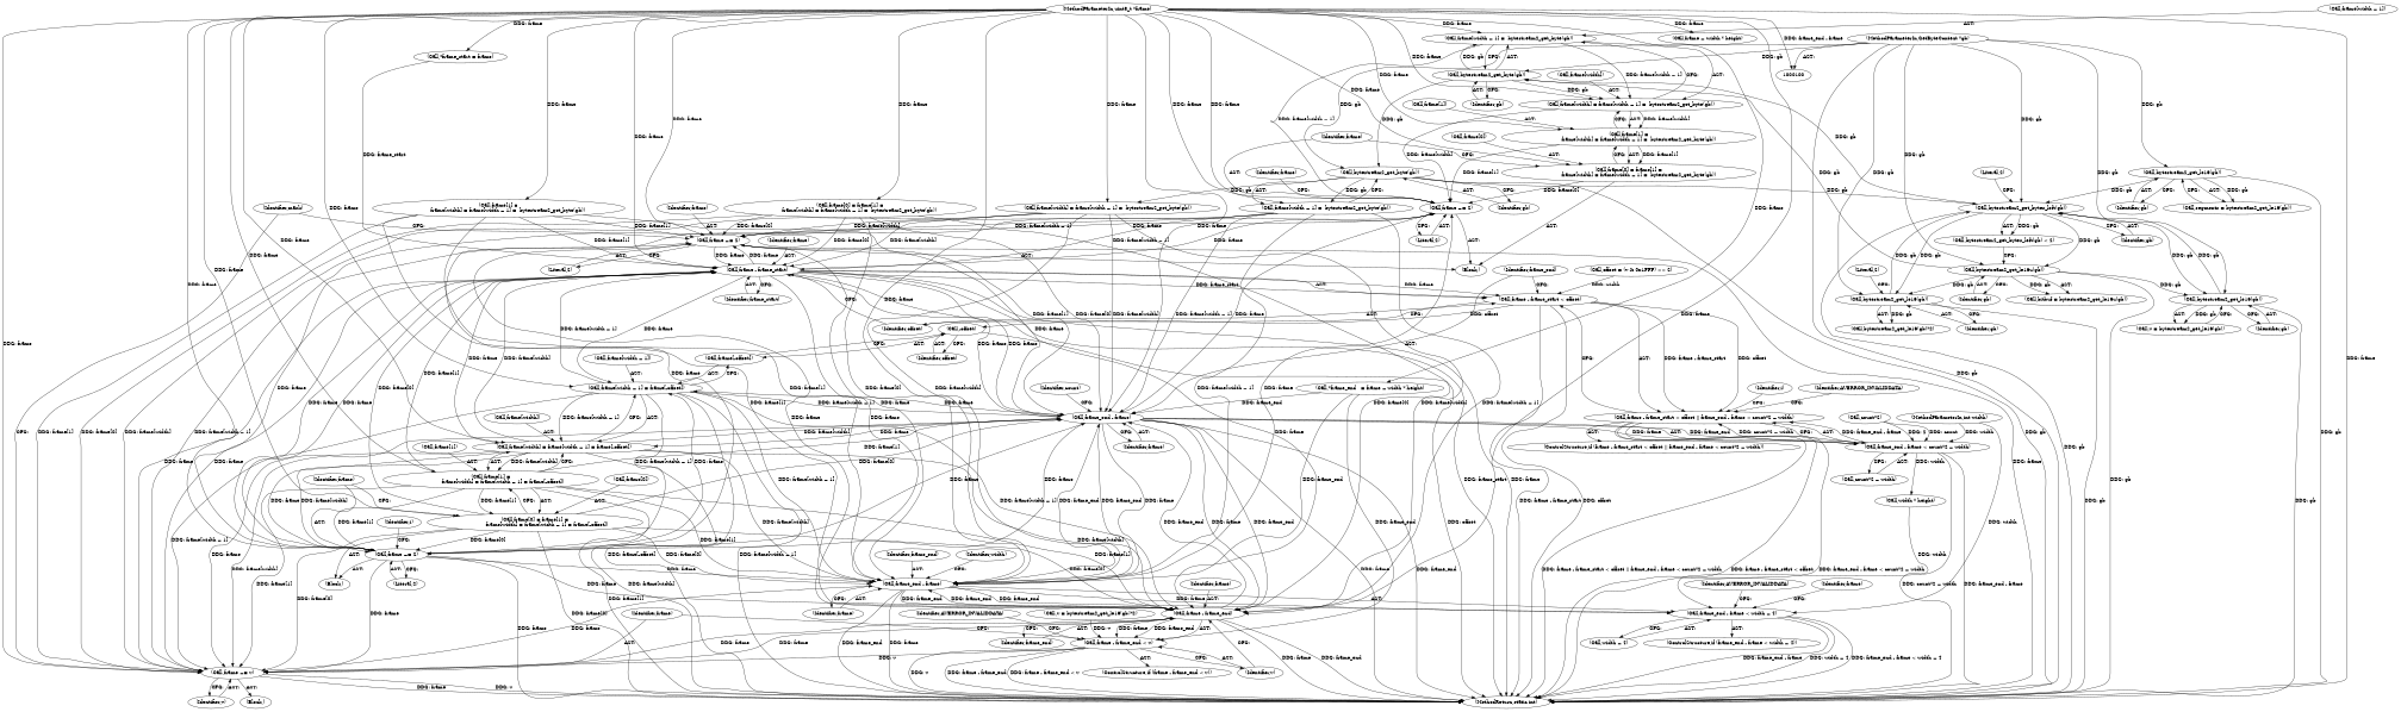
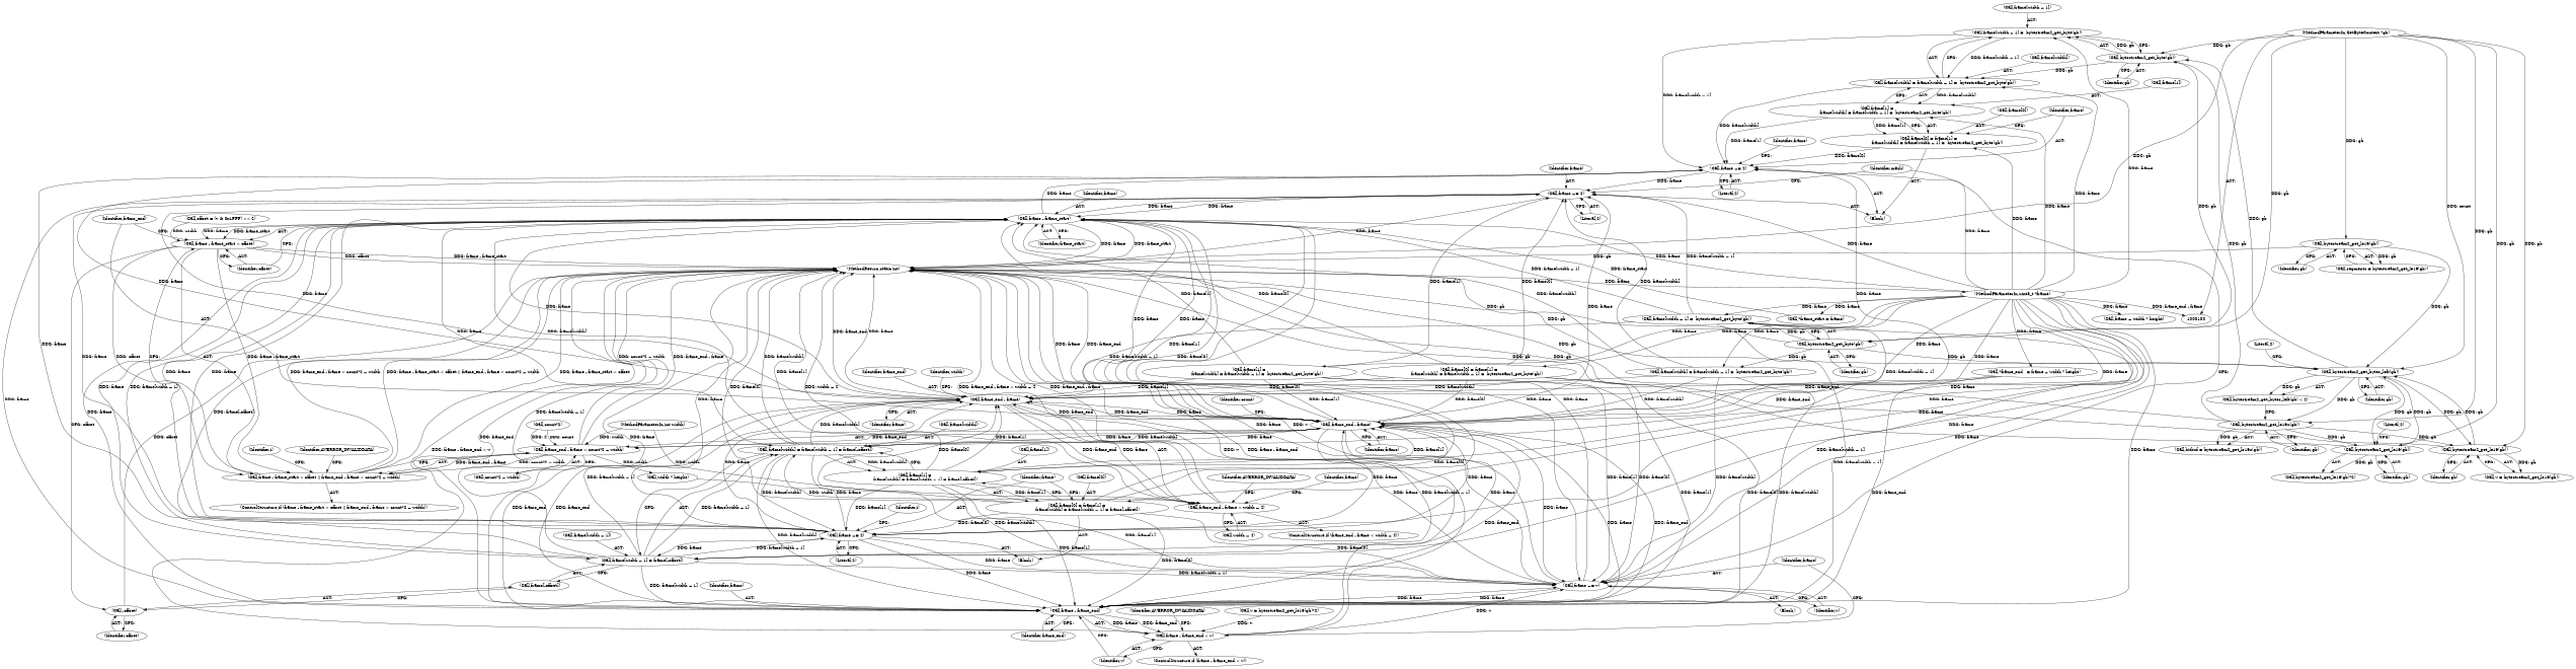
  digraph {
    n1 [label="(Call,frame[width + 1] =  bytestream2_get_byte(gb))"]
    n2 [label="(Call,bytestream2_get_byte(gb))"]
    n3 [label="(Call,frame[width] = frame[width + 1] =  bytestream2_get_byte(gb))"]
    n4 [label="(Call,frame += 2)"]
    n5 [label="(Call,bytestream2_get_byte(gb))"]
    n6 [label="(Identifier,gb)"]
    n7 [label="(Call,frame[1] =\n             frame[width] = frame[width + 1] =  bytestream2_get_byte(gb))"]
    n8 [label="(Call,frame += 2)"]
    n9 [label="(Block,)"]
    n10 [label="(Literal,2)"]
    n11 [label="(MethodParameterIn,uint8_t *frame)"]
    n12 [label="(Call,frame[0] = frame[1] =\n             frame[width] = frame[width + 1] =  bytestream2_get_byte(gb))"]
    n13 [label="(Call,frame - frame_start)"]
    n14 [label="(Call,frame_end - frame)"]
    n15 [label="(Call,frame[width] = frame[width + 1] = frame[-offset])"]
    n16 [label="(Call,frame[1] =\n                frame[width] = frame[width + 1] = frame[-offset])"]
    n17 [label="(Call,frame[0] = frame[1] =\n                frame[width] = frame[width + 1] = frame[-offset])"]
    n18 [label="(Call,frame += 2)"]
    n19 [label="(Call,frame[width + 1] = frame[-offset])"]
    n20 [label="(Call,frame - frame_end)"]
    n21 [label="(Call,frame += v)"]
    n22 [label="(Call,frame_end - frame)"]
    n23 [label="(Call,*frame_start = frame)"]
    n24 [label="(Call,frame[width] = frame[width + 1] =  bytestream2_get_byte(gb))"]
    n25 [label="(Call,frame[1] =\n            frame[width] = frame[width + 1] =  bytestream2_get_byte(gb))"]
    n26 [label="(MethodReturn,static int)"]
    n27 [label="(Call,*frame_end   = frame + width * height)"]
    n28 [label="(Call,frame[0] = frame[1] =\n            frame[width] = frame[width + 1] =  bytestream2_get_byte(gb))"]
    n29 [label="(Call,frame + width * height)"]
    n30 [label="(Call,frame[width + 1] =  bytestream2_get_byte(gb))"]
    1000100
    n32 [label="(Literal,2)"]
    n33 [label="(Call,frame - frame_start < offset)"]
    n34 [label="(Identifier,frame_start)"]
    n35 [label="(Call,frame_end - frame < count*2 + width)"]
    n36 [label="(Identifier,frame)"]
    n37 [label="(Block,)"]
    n38 [label="(Literal,2)"]
    n39 [label="(Call,frame[-offset])"]
    n40 [label="(Call,frame - frame_end < v)"]
    n41 [label="(Identifier,frame_end)"]
    n42 [label="(Block,)"]
    n43 [label="(Identifier,v)"]
    n44 [label="(Call,frame_end - frame < width + 4)"]
    n45 [label="(Identifier,frame)"]
    n46 [label="(Call,bytestream2_get_bytes_left(gb))"]
    n47 [label="(Identifier,gb)"]
    n48 [label="(Call,bytestream2_get_le16(gb))"]
    n49 [label="(Call,bytestream2_get_le16u(gb))"]
    n50 [label="(Call,bytestream2_get_le16(gb))"]
    n51 [label="(Identifier,gb)"]
    n52 [label="(Call,bytestream2_get_bytes_left(gb) < 2)"]
    n53 [label="(Identifier,gb)"]
    n54 [label="(Call,bytestream2_get_le16(gb)*2)"]
    n55 [label="(Identifier,gb)"]
    n56 [label="(Call,bitbuf = bytestream2_get_le16u(gb))"]
    n57 [label="(Call,v = bytestream2_get_le16(gb))"]
    n58 [label="(Identifier,gb)"]
    n59 [label="(MethodParameterIn,GetByteContext *gb)"]
    n60 [label="(Call,bytestream2_get_le16(gb))"]
    n61 [label="(Identifier,gb)"]
    n62 [label="(Call,segments = bytestream2_get_le16(gb))"]
    n63 [label="(Call,frame - frame_start < offset || frame_end - frame < count*2 + width)"]
    n64 [label="(Call,-offset)"]
    n65 [label="(Identifier,offset)"]
    n66 [label="(ControlStructure,if (frame - frame_start < offset || frame_end - frame < count*2 + width))"]
    n67 [label="(Identifier,offset)"]
    n68 [label="(Call,count*2 + width)"]
    n69 [label="(Call,width * height)"]
    n70 [label="(ControlStructure,if (frame - frame_end < v))"]
    n71 [label="(Identifier,v)"]
    n72 [label="(ControlStructure,if (frame_end - frame < width + 4))"]
    n73 [label="(Call,width + 4)"]
    n74 [label="(Call,frame[0])"]
    n75 [label="(Literal,2)"]
    n76 [label="(Identifier,AVERROR_INVALIDDATA)"]
    n77 [label="(Identifier,AVERROR_INVALIDDATA)"]
    n78 [label="(Identifier,mask)"]
    n79 [label="(Identifier,frame_end)"]
    n80 [label="(Identifier,frame_end)"]
    n81 [label="(Literal,2)"]
    n82 [label="(Identifier,frame)"]
    n83 [label="(Identifier,count)"]
    n84 [label="(Call,frame[width])"]
    n85 [label="(Call,frame[1])"]
    n86 [label="(Call,frame[0])"]
    n87 [label="(Identifier,frame)"]
    n88 [label="(Call,frame[width + 1])"]
    n89 [label="(Identifier,i)"]
    n90 [label="(Call,offset = (v & 0x1FFF) << 2)"]
    n91 [label="(Identifier,frame)"]
    n92 [label="(Call,v = bytestream2_get_le16(gb)*2)"]
    n93 [label="(Identifier,frame)"]
    n94 [label="(Call,frame[width + 1])"]
    n95 [label="(MethodParameterIn,int width)"]
    n96 [label="(Identifier,frame)"]
    n97 [label="(Identifier,frame)"]
    n98 [label="(Identifier,i)"]
    n99 [label="(Identifier,AVERROR_INVALIDDATA)"]
    n100 [label="(Call,count*2)"]
    n101 [label="(Call,frame[width])"]
    n102 [label="(Identifier,frame)"]
    n103 [label="(Identifier,frame)"]
    n104 [label="(Identifier,width)"]
    n105 [label="(Call,frame[1])"]
    n1 -> n2 [label="CFG: "]
    n1 -> n3 [label="AST: "]
    n1 -> n3 [label="DDG: frame[width + 1]"]
    n1 -> n4 [label="DDG: frame[width + 1]"]
    n2 -> n1 [label="AST: "]
    n2 -> n1 [label="DDG: gb"]
    n2 -> n3 [label="DDG: gb"]
    n2 -> n5 [label="DDG: gb"]
    n2 -> n6 [label="CFG: "]
    n3 -> n1 [label="CFG: "]
    n3 -> n4 [label="DDG: frame[width]"]
    n3 -> n7 [label="AST: "]
    n3 -> n7 [label="DDG: frame[width]"]
    n4 -> n8 [label="DDG: frame"]
    n4 -> n9 [label="AST: "]
    n4 -> n10 [label="CFG: "]
    n5 -> n24 [label="DDG: gb"]
    n5 -> n26 [label="DDG: gb"]
    n5 -> n30 [label="AST: "]
    n5 -> n30 [label="DDG: gb"]
    n5 -> n46 [label="DDG: gb"]
    n5 -> n47 [label="CFG: "]
    n6 -> n2 [label="AST: "]
    n7 -> n3 [label="CFG: "]
    n7 -> n4 [label="DDG: frame[1]"]
    n7 -> n12 [label="AST: "]
    n7 -> n12 [label="DDG: frame[1]"]
    n8 -> n9 [label="AST: "]
    n8 -> n13 [label="DDG: frame"]
    n8 -> n20 [label="DDG: frame"]
    n8 -> n22 [label="DDG: frame"]
    n8 -> n26 [label="DDG: frame"]
    n8 -> n32 [label="CFG: "]
    n10 -> n4 [label="AST: "]
    n11 -> n1 [label="DDG: frame"]
    n11 -> n3 [label="DDG: frame"]
    n11 -> n4 [label="DDG: frame"]
    n11 -> n7 [label="DDG: frame"]
    n11 -> n8 [label="DDG: frame"]
    n11 -> n12 [label="DDG: frame"]
    n11 -> n13 [label="DDG: frame"]
    n11 -> n14 [label="DDG: frame"]
    n11 -> n15 [label="DDG: frame"]
    n11 -> n16 [label="DDG: frame"]
    n11 -> n17 [label="DDG: frame"]
    n11 -> n18 [label="DDG: frame"]
    n11 -> n19 [label="DDG: frame"]
    n11 -> n20 [label="DDG: frame"]
    n11 -> n21 [label="DDG: frame"]
    n11 -> n22 [label="DDG: frame"]
    n11 -> n23 [label="DDG: frame"]
    n11 -> n24 [label="DDG: frame"]
    n11 -> n25 [label="DDG: frame"]
-   n11 -> n26 [label="DDG: frame"]
+   n26 -> n11 [label="DDG: frame"]
    n11 -> n27 [label="DDG: frame"]
    n11 -> n28 [label="DDG: frame"]
    n11 -> n29 [label="DDG: frame"]
    n11 -> n30 [label="DDG: frame"]
    n11 -> 1000100 [label="DDG: frame_end - frame"]
    n12 -> n4 [label="DDG: frame[0]"]
    n12 -> n7 [label="CFG: "]
    n12 -> n9 [label="AST: "]
    n13 -> n4 [label="DDG: frame"]
    n13 -> n8 [label="DDG: frame"]
    n13 -> n14 [label="DDG: frame"]
    n13 -> n15 [label="DDG: frame"]
    n13 -> n18 [label="DDG: frame"]
    n13 -> n19 [label="DDG: frame"]
    n13 -> n20 [label="DDG: frame"]
    n13 -> n21 [label="DDG: frame"]
    n13 -> n22 [label="DDG: frame"]
    n13 -> n26 [label="DDG: frame_start"]
    n13 -> n26 [label="DDG: frame"]
    n13 -> n33 [label="AST: "]
    n13 -> n33 [label="DDG: frame"]
    n13 -> n33 [label="DDG: frame_start"]
    n13 -> n34 [label="CFG: "]
    n14 -> n4 [label="DDG: frame"]
    n14 -> n8 [label="DDG: frame"]
    n14 -> n13 [label="DDG: frame"]
    n14 -> n15 [label="DDG: frame"]
    n14 -> n18 [label="DDG: frame"]
    n14 -> n19 [label="DDG: frame"]
    n14 -> n20 [label="DDG: frame"]
    n14 -> n20 [label="DDG: frame_end"]
    n14 -> n21 [label="DDG: frame"]
    n14 -> n22 [label="DDG: frame_end"]
    n14 -> n22 [label="DDG: frame"]
    n14 -> n26 [label="DDG: frame"]
    n14 -> n26 [label="DDG: frame_end"]
    n14 -> n35 [label="AST: "]
    n14 -> n35 [label="DDG: frame_end"]
    n14 -> n35 [label="DDG: frame"]
    n14 -> n36 [label="CFG: "]
    n15 -> n13 [label="DDG: frame[width]"]
    n15 -> n14 [label="DDG: frame[width]"]
    n15 -> n16 [label="AST: "]
    n15 -> n16 [label="DDG: frame[width]"]
    n15 -> n18 [label="DDG: frame[width]"]
    n15 -> n19 [label="CFG: "]
    n15 -> n20 [label="DDG: frame[width]"]
    n15 -> n21 [label="DDG: frame[width]"]
    n15 -> n22 [label="DDG: frame[width]"]
    n15 -> n26 [label="DDG: frame[width]"]
    n16 -> n13 [label="DDG: frame[1]"]
    n16 -> n14 [label="DDG: frame[1]"]
    n16 -> n15 [label="CFG: "]
    n16 -> n17 [label="AST: "]
    n16 -> n17 [label="DDG: frame[1]"]
    n16 -> n18 [label="DDG: frame[1]"]
    n16 -> n20 [label="DDG: frame[1]"]
    n16 -> n21 [label="DDG: frame[1]"]
    n16 -> n22 [label="DDG: frame[1]"]
    n16 -> n26 [label="DDG: frame[1]"]
    n17 -> n13 [label="DDG: frame[0]"]
    n17 -> n14 [label="DDG: frame[0]"]
    n17 -> n16 [label="CFG: "]
    n17 -> n18 [label="DDG: frame[0]"]
    n17 -> n20 [label="DDG: frame[0]"]
    n17 -> n21 [label="DDG: frame[0]"]
    n17 -> n22 [label="DDG: frame[0]"]
    n17 -> n26 [label="DDG: frame[0]"]
    n17 -> n37 [label="AST: "]
    n18 -> n4 [label="DDG: frame"]
    n18 -> n8 [label="DDG: frame"]
    n18 -> n13 [label="DDG: frame"]
    n18 -> n14 [label="DDG: frame"]
    n18 -> n15 [label="DDG: frame"]
    n18 -> n19 [label="DDG: frame"]
    n18 -> n20 [label="DDG: frame"]
    n18 -> n21 [label="DDG: frame"]
    n18 -> n22 [label="DDG: frame"]
    n18 -> n26 [label="DDG: frame"]
    n18 -> n37 [label="AST: "]
    n18 -> n38 [label="CFG: "]
    n19 -> n13 [label="DDG: frame[width + 1]"]
    n19 -> n14 [label="DDG: frame[width + 1]"]
    n19 -> n15 [label="AST: "]
    n19 -> n15 [label="DDG: frame[width + 1]"]
    n19 -> n18 [label="DDG: frame[width + 1]"]
    n19 -> n20 [label="DDG: frame[width + 1]"]
    n19 -> n21 [label="DDG: frame[width + 1]"]
    n19 -> n22 [label="DDG: frame[width + 1]"]
    n19 -> n26 [label="DDG: frame[-offset]"]
    n19 -> n26 [label="DDG: frame[width + 1]"]
    n19 -> n39 [label="CFG: "]
    n20 -> n14 [label="DDG: frame_end"]
    n20 -> n21 [label="DDG: frame"]
    n20 -> n22 [label="DDG: frame_end"]
    n20 -> n26 [label="DDG: frame"]
    n20 -> n26 [label="DDG: frame_end"]
    n20 -> n40 [label="AST: "]
    n20 -> n40 [label="DDG: frame"]
    n20 -> n40 [label="DDG: frame_end"]
    n20 -> n41 [label="CFG: "]
    n21 -> n13 [label="DDG: frame"]
    n21 -> n20 [label="DDG: frame"]
    n21 -> n22 [label="DDG: frame"]
    n21 -> n26 [label="DDG: frame"]
    n21 -> n26 [label="DDG: v"]
    n21 -> n42 [label="AST: "]
    n21 -> n43 [label="CFG: "]
    n22 -> n4 [label="DDG: frame"]
    n22 -> n14 [label="DDG: frame_end"]
    n22 -> n20 [label="DDG: frame_end"]
    n22 -> n26 [label="DDG: frame"]
    n22 -> n26 [label="DDG: frame_end"]
    n22 -> n44 [label="AST: "]
    n22 -> n44 [label="DDG: frame_end"]
    n22 -> n44 [label="DDG: frame"]
    n22 -> n45 [label="CFG: "]
    n23 -> n13 [label="DDG: frame_start"]
    n24 -> n8 [label="DDG: frame[width]"]
    n24 -> n13 [label="DDG: frame[width]"]
    n24 -> n14 [label="DDG: frame[width]"]
    n24 -> n20 [label="DDG: frame[width]"]
    n24 -> n21 [label="DDG: frame[width]"]
    n24 -> n22 [label="DDG: frame[width]"]
    n25 -> n8 [label="DDG: frame[1]"]
    n25 -> n13 [label="DDG: frame[1]"]
    n25 -> n14 [label="DDG: frame[1]"]
    n25 -> n20 [label="DDG: frame[1]"]
    n25 -> n21 [label="DDG: frame[1]"]
    n25 -> n22 [label="DDG: frame[1]"]
    n27 -> n14 [label="DDG: frame_end"]
-   n27 -> n40 [label="DDG: frame_end"]
+   n27 -> n20 [label="DDG: frame_end"]
    n27 -> n22 [label="DDG: frame_end"]
    n28 -> n8 [label="DDG: frame[0]"]
    n28 -> n13 [label="DDG: frame[0]"]
    n28 -> n14 [label="DDG: frame[0]"]
    n28 -> n20 [label="DDG: frame[0]"]
    n28 -> n21 [label="DDG: frame[0]"]
    n28 -> n22 [label="DDG: frame[0]"]
    n30 -> n5 [label="CFG: "]
    n30 -> n8 [label="DDG: frame[width + 1]"]
    n30 -> n13 [label="DDG: frame[width + 1]"]
    n30 -> n14 [label="DDG: frame[width + 1]"]
    n30 -> n20 [label="DDG: frame[width + 1]"]
    n30 -> n21 [label="DDG: frame[width + 1]"]
    n30 -> n22 [label="DDG: frame[width + 1]"]
    n32 -> n8 [label="AST: "]
    n33 -> n26 [label="DDG: frame - frame_start"]
    n33 -> n26 [label="DDG: offset"]
    n33 -> n63 [label="AST: "]
    n33 -> n63 [label="DDG: frame - frame_start"]
    n33 -> n63 [label="DDG: offset"]
-   n33 -> n64 [label="DDG: offset"]
+   n33 -> n64 [label="CFG: offset"]
    n33 -> n65 [label="CFG: "]
    n34 -> n13 [label="AST: "]
    n35 -> n26 [label="DDG: count*2 + width"]
    n35 -> n26 [label="DDG: frame_end - frame"]
    n35 -> n63 [label="AST: "]
    n35 -> n63 [label="DDG: frame_end - frame"]
    n35 -> n63 [label="DDG: count*2 + width"]
    n35 -> n68 [label="CFG: "]
    n35 -> n69 [label="DDG: width"]
    n36 -> n14 [label="AST: "]
    n38 -> n18 [label="AST: "]
    n39 -> n19 [label="AST: "]
    n39 -> n64 [label="CFG: "]
    n40 -> n21 [label="DDG: v"]
    n40 -> n26 [label="DDG: frame - frame_end < v"]
    n40 -> n26 [label="DDG: v"]
    n40 -> n26 [label="DDG: frame - frame_end"]
    n40 -> n70 [label="AST: "]
    n40 -> n71 [label="CFG: "]
    n41 -> n20 [label="AST: "]
    n43 -> n21 [label="AST: "]
    n44 -> n26 [label="DDG: frame_end - frame"]
    n44 -> n26 [label="DDG: width + 4"]
    n44 -> n26 [label="DDG: frame_end - frame < width + 4"]
    n44 -> n72 [label="AST: "]
    n44 -> n73 [label="CFG: "]
    n45 -> n22 [label="AST: "]
    n46 -> n2 [label="DDG: gb"]
    n46 -> n26 [label="DDG: gb"]
    n46 -> n48 [label="DDG: gb"]
    n46 -> n49 [label="DDG: gb"]
    n46 -> n50 [label="DDG: gb"]
    n46 -> n51 [label="CFG: "]
    n46 -> n52 [label="AST: "]
    n46 -> n52 [label="DDG: gb"]
    n47 -> n5 [label="AST: "]
    n48 -> n26 [label="DDG: gb"]
    n48 -> n46 [label="DDG: gb"]
    n48 -> n53 [label="CFG: "]
    n48 -> n54 [label="AST: "]
    n48 -> n54 [label="DDG: gb"]
    n49 -> n2 [label="DDG: gb"]
    n49 -> n26 [label="DDG: gb"]
    n49 -> n48 [label="DDG: gb"]
    n49 -> n50 [label="DDG: gb"]
    n49 -> n55 [label="CFG: "]
    n49 -> n56 [label="AST: "]
    n49 -> n56 [label="DDG: gb"]
    n50 -> n26 [label="DDG: gb"]
    n50 -> n46 [label="DDG: gb"]
    n50 -> n57 [label="AST: "]
    n50 -> n57 [label="DDG: gb"]
    n50 -> n58 [label="CFG: "]
    n51 -> n46 [label="AST: "]
    n52 -> n49 [label="CFG: "]
    n53 -> n48 [label="AST: "]
    n55 -> n49 [label="AST: "]
    n57 -> n50 [label="CFG: "]
    n58 -> n50 [label="AST: "]
    n59 -> n2 [label="DDG: gb"]
    n59 -> n5 [label="DDG: gb"]
    n59 -> n26 [label="DDG: gb"]
    n59 -> 1000100 [label="AST: "]
-   n59 -> n46 [label="DDG: gb"]
+   n59 -> n46 [label="DDG: count"]
    n59 -> n48 [label="DDG: gb"]
    n59 -> n49 [label="DDG: gb"]
    n59 -> n50 [label="DDG: gb"]
    n59 -> n60 [label="DDG: gb"]
    n60 -> n26 [label="DDG: gb"]
    n60 -> n46 [label="DDG: gb"]
    n60 -> n61 [label="CFG: "]
    n60 -> n62 [label="AST: "]
    n60 -> n62 [label="DDG: gb"]
    n61 -> n60 [label="AST: "]
    n62 -> n60 [label="CFG: "]
    n63 -> n26 [label="DDG: frame - frame_start < offset"]
    n63 -> n26 [label="DDG: frame_end - frame < count*2 + width"]
    n63 -> n26 [label="DDG: frame - frame_start < offset || frame_end - frame < count*2 + width"]
    n63 -> n33 [label="CFG: "]
    n63 -> n35 [label="CFG: "]
    n63 -> n66 [label="AST: "]
    n64 -> n26 [label="DDG: offset"]
    n64 -> n39 [label="AST: "]
    n64 -> n67 [label="CFG: "]
    n65 -> n13 [label="CFG: "]
    n65 -> n33 [label="AST: "]
    n67 -> n64 [label="AST: "]
    n68 -> n35 [label="AST: "]
    n69 -> n44 [label="DDG: width"]
    n71 -> n20 [label="CFG: "]
    n71 -> n40 [label="AST: "]
    n73 -> n44 [label="AST: "]
    n74 -> n12 [label="AST: "]
    n75 -> n48 [label="CFG: "]
    n76 -> n44 [label="CFG: "]
    n77 -> n40 [label="CFG: "]
    n78 -> n8 [label="CFG: "]
    n78 -> n21 [label="CFG: "]
    n79 -> n22 [label="AST: "]
    n80 -> n14 [label="AST: "]
    n80 -> n33 [label="CFG: "]
    n81 -> n46 [label="CFG: "]
    n82 -> n44 [label="CFG: "]
    n83 -> n14 [label="CFG: "]
    n84 -> n3 [label="AST: "]
    n85 -> n7 [label="AST: "]
    n86 -> n17 [label="AST: "]
    n87 -> n4 [label="AST: "]
    n87 -> n12 [label="CFG: "]
    n88 -> n1 [label="AST: "]
    n89 -> n63 [label="CFG: "]
    n90 -> n33 [label="DDG: width"]
    n91 -> n21 [label="AST: "]
    n91 -> n40 [label="CFG: "]
    n92 -> n40 [label="DDG: v"]
    n93 -> n4 [label="CFG: "]
    n94 -> n19 [label="AST: "]
    n95 -> n35 [label="DDG: width"]
    n95 -> n44 [label="DDG: width"]
    n96 -> n13 [label="AST: "]
    n97 -> n8 [label="AST: "]
    n98 -> n18 [label="CFG: "]
    n99 -> n63 [label="CFG: "]
    n100 -> n35 [label="DDG: count"]
    n100 -> n35 [label="DDG: 2"]
    n101 -> n15 [label="AST: "]
    n102 -> n20 [label="AST: "]
    n103 -> n17 [label="CFG: "]
    n103 -> n18 [label="AST: "]
    n104 -> n22 [label="CFG: "]
    n105 -> n16 [label="AST: "]
  }
